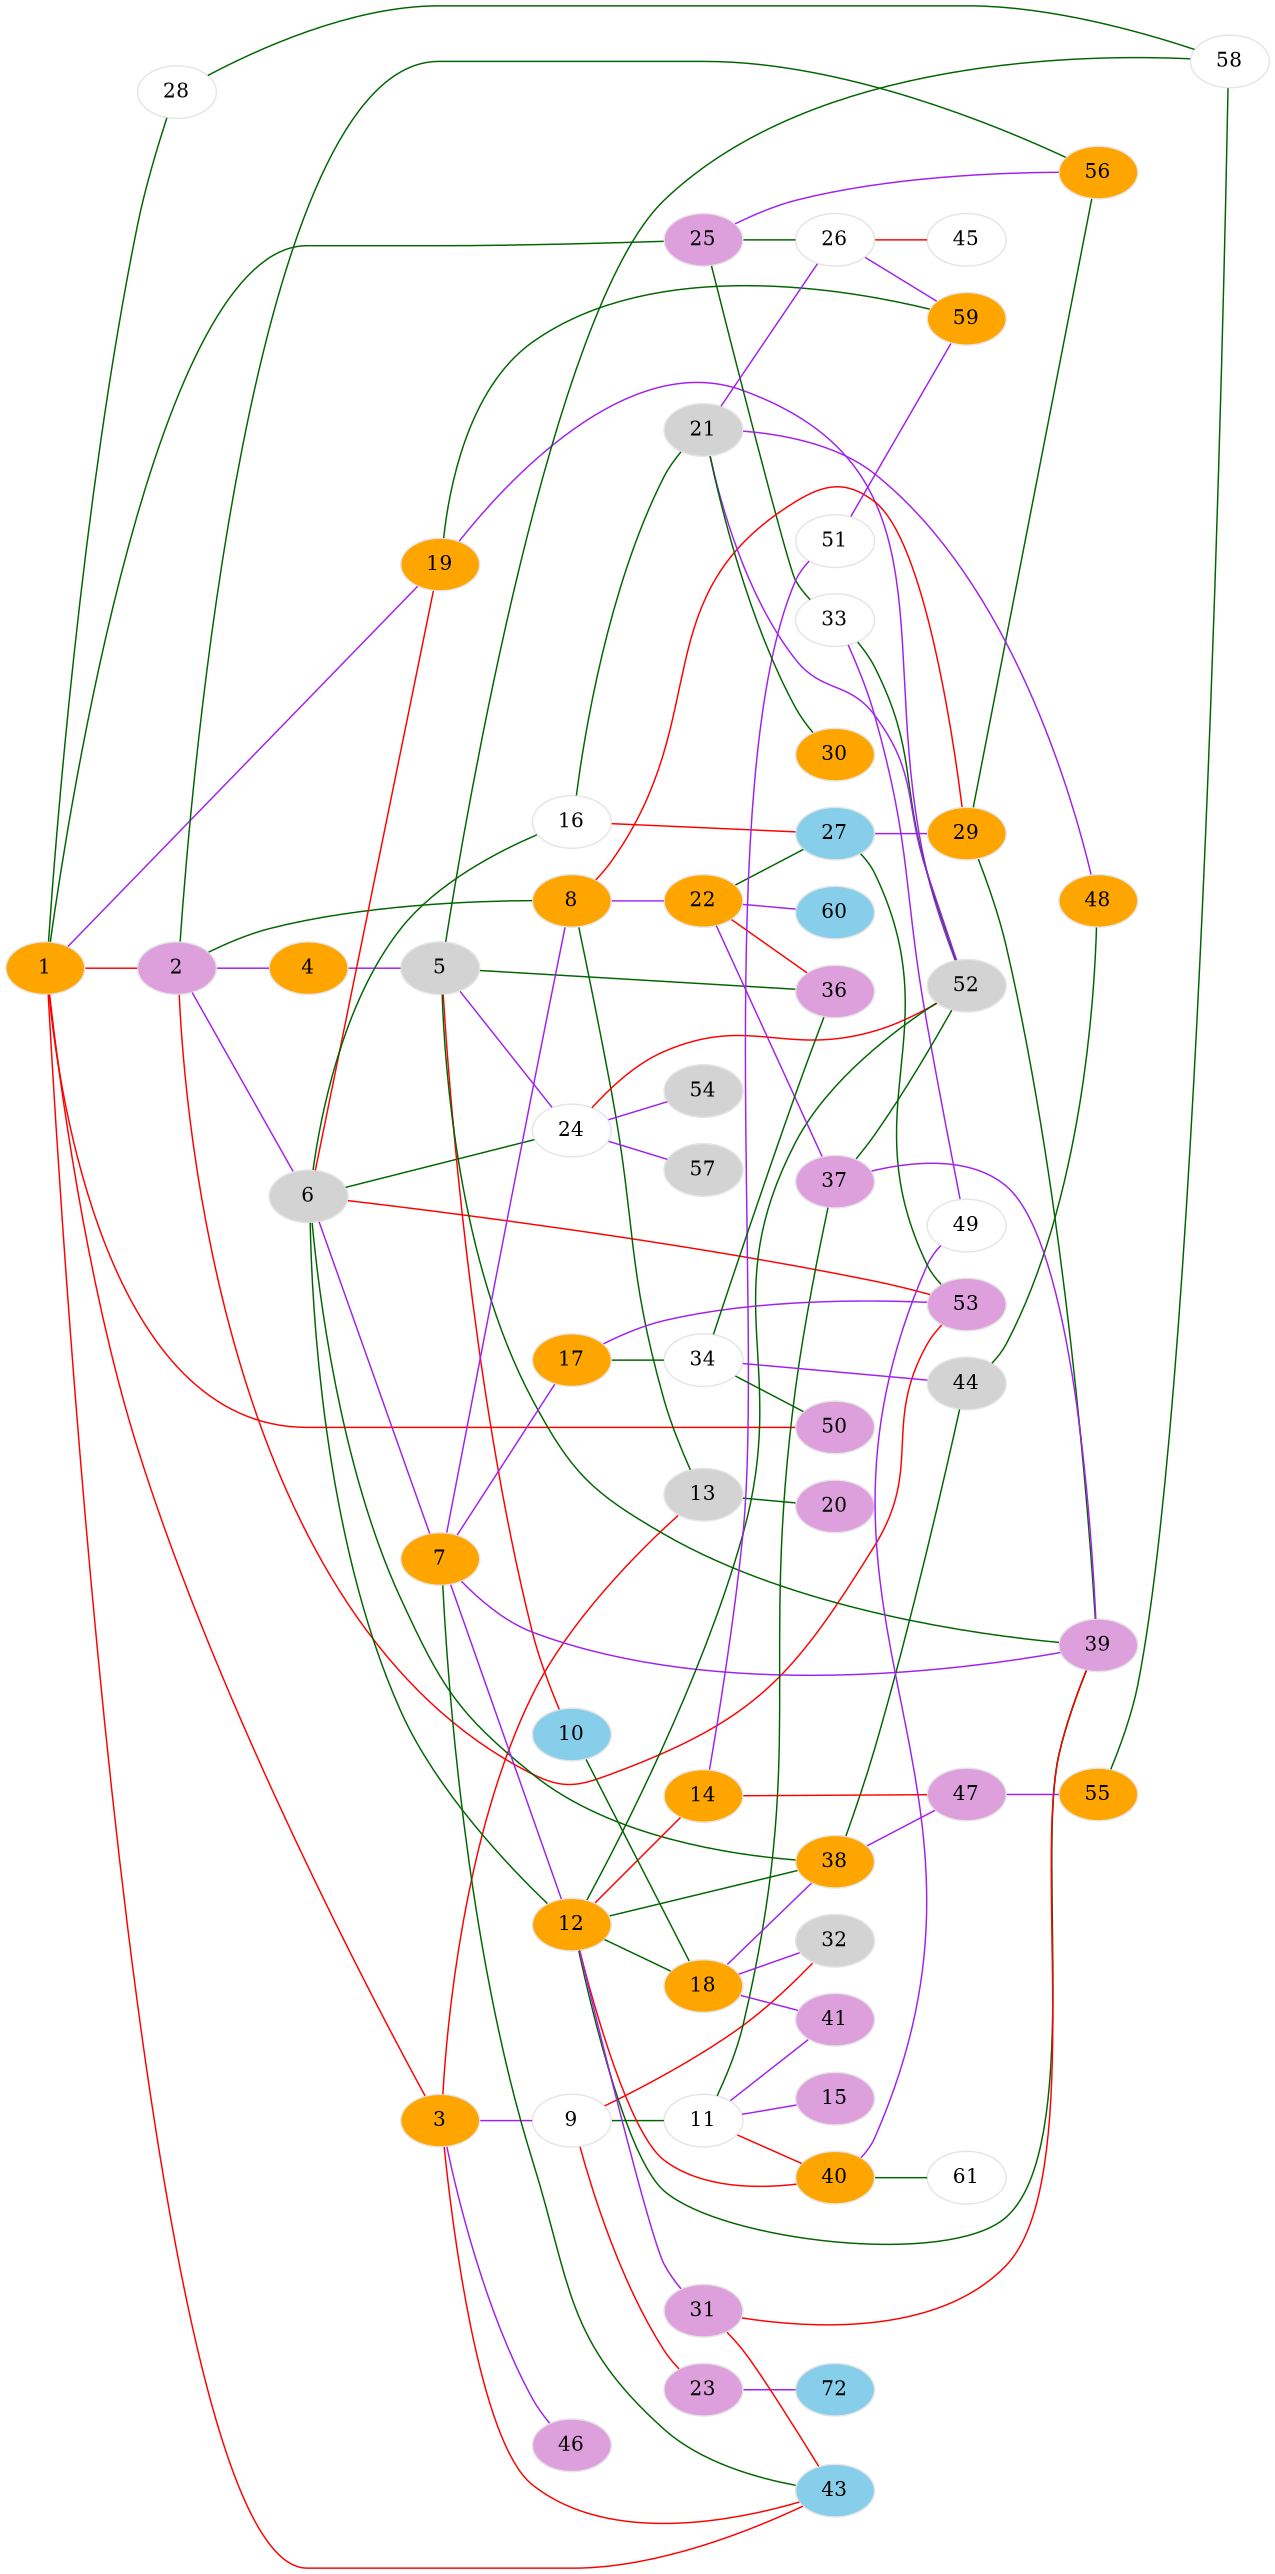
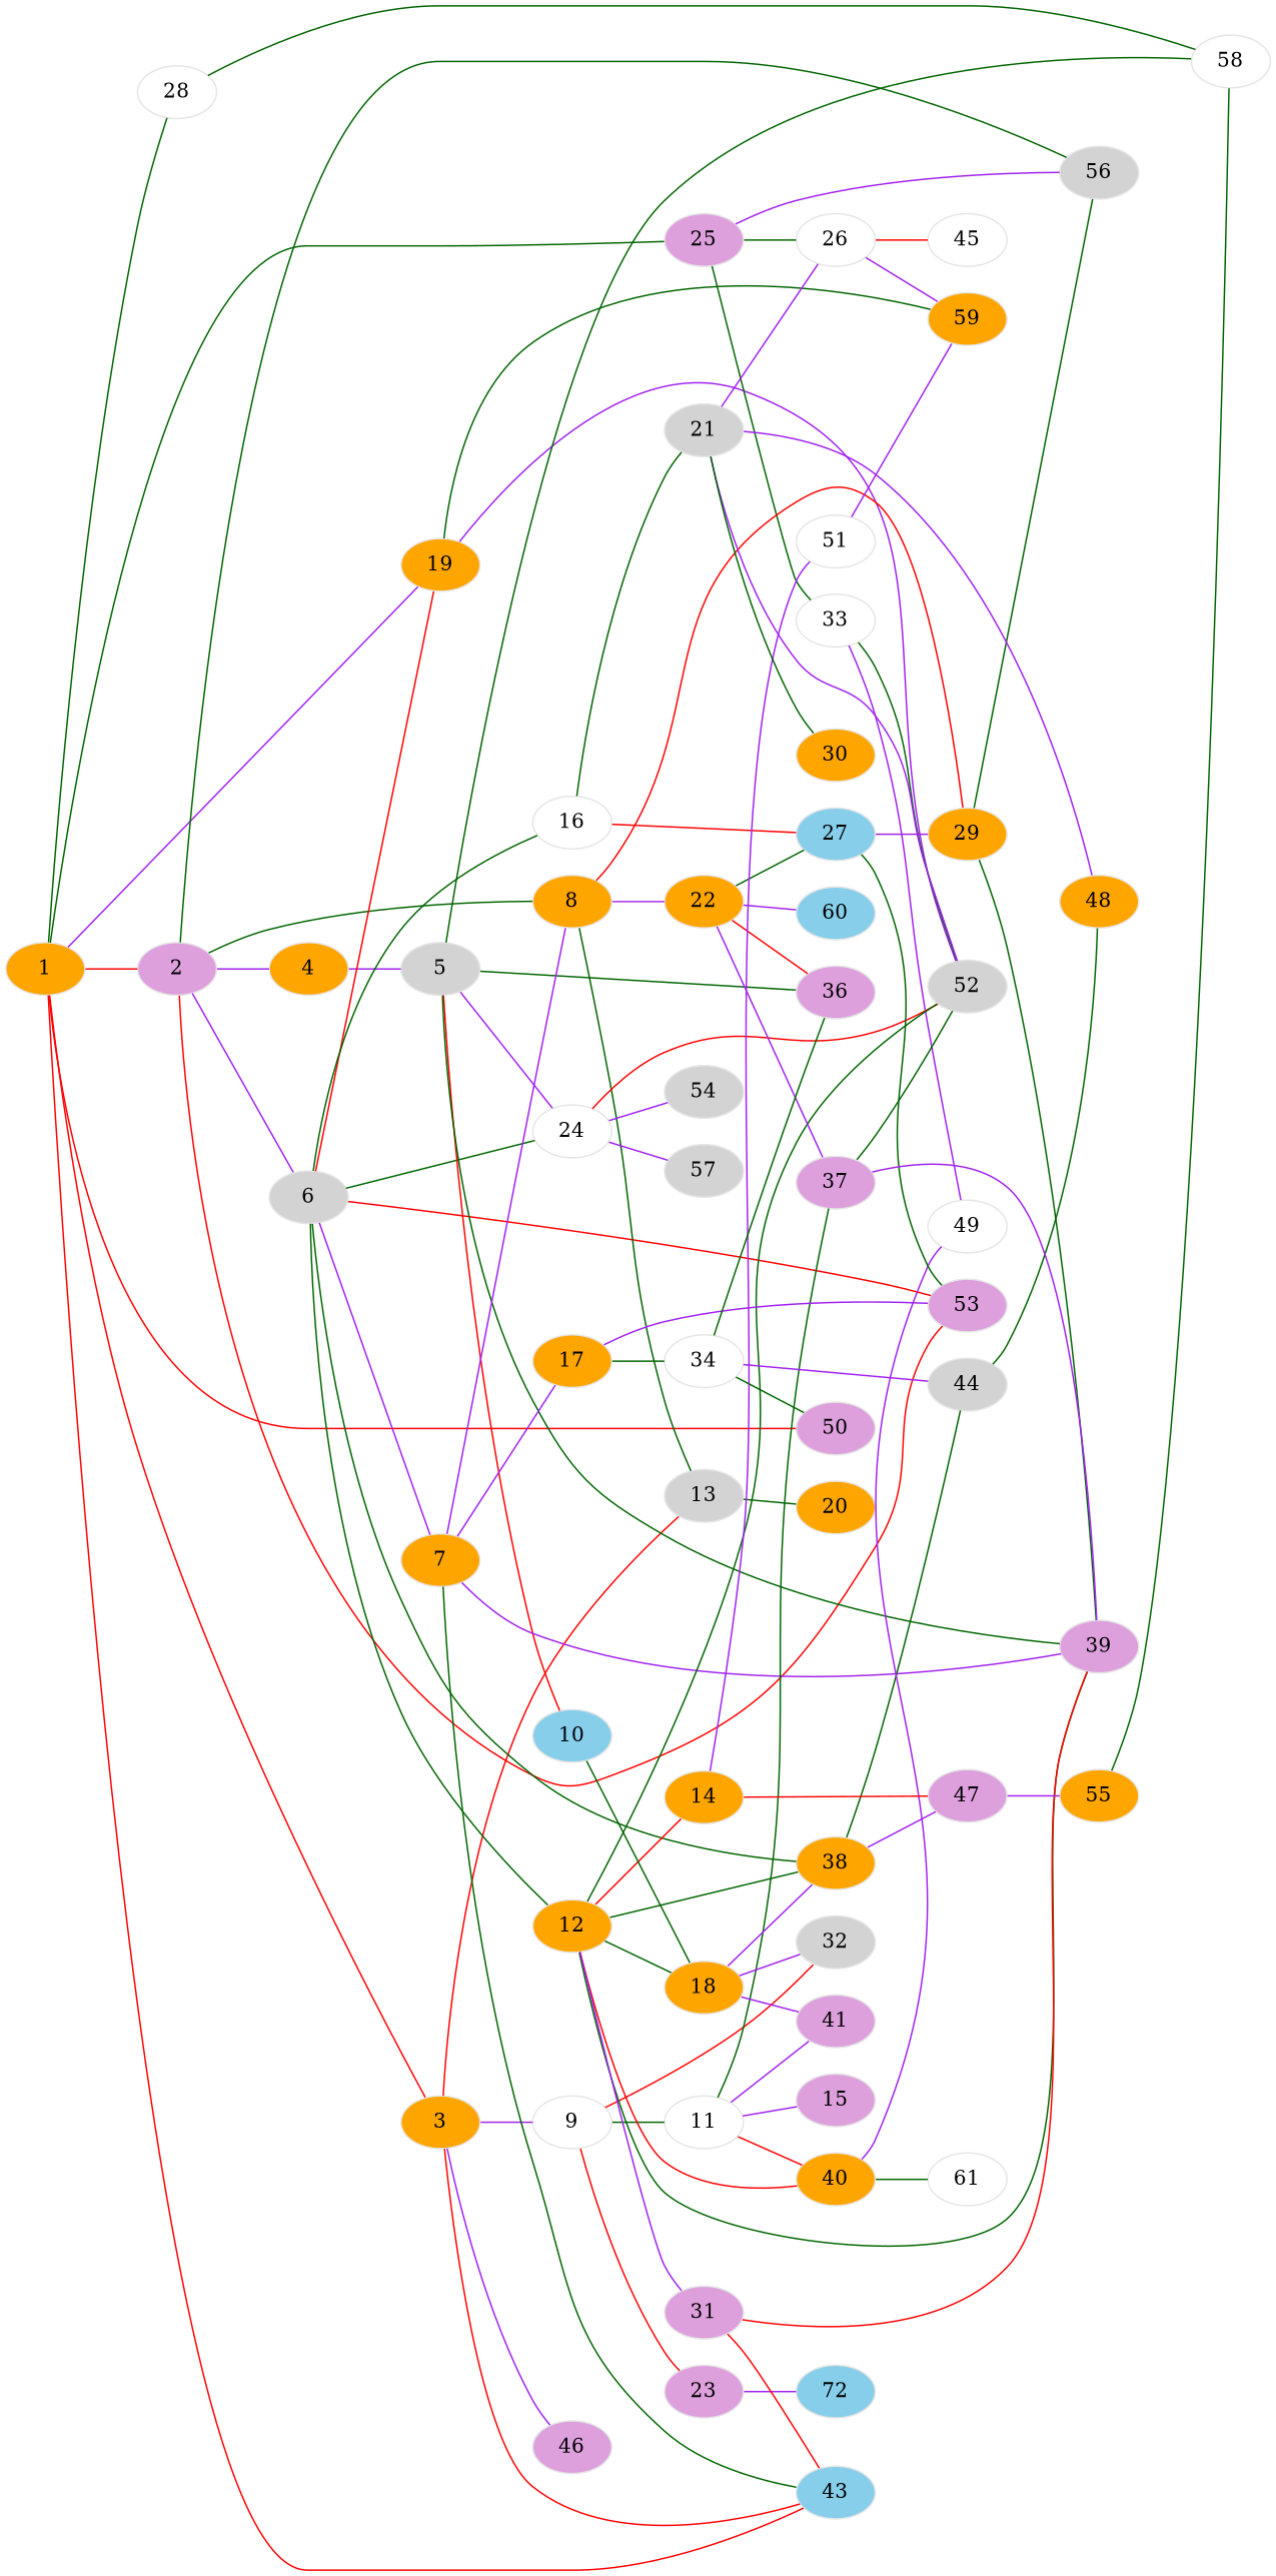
  graph {
    rankdir=LR
    node [color=gray90 fillcolor=orange style=filled]
    edge [color=purple weight=1.0]
    1
    2 [fillcolor=plum]
    3
    19
    25 [fillcolor=plum]
    28 [fillcolor=white]
    43 [fillcolor=skyblue]
    50 [fillcolor=plum]
    4
    6 [fillcolor=lightgrey]
    8
    53 [fillcolor=plum]
-   56
+   56 [fillcolor=lightgrey]
    9 [fillcolor=white]
    13 [fillcolor=lightgrey]
    46 [fillcolor=plum]
    52 [fillcolor=lightgrey]
    59
    26 [fillcolor=white]
    33 [fillcolor=white]
    58 [fillcolor=white]
    5 [fillcolor=lightgrey]
    24 [fillcolor=white]
    7
    12
    16 [fillcolor=white]
    38
    22
    29
    11 [fillcolor=white]
    23 [fillcolor=plum]
    32 [fillcolor=lightgrey]
-   20 [fillcolor=plum]
+   20
    10 [fillcolor=skyblue]
    36 [fillcolor=plum]
    39 [fillcolor=plum]
    18
    54 [fillcolor=lightgrey]
    57 [fillcolor=lightgrey]
    17
    40
    14
    31 [fillcolor=plum]
    21 [fillcolor=lightgrey]
    27 [fillcolor=skyblue]
    47 [fillcolor=plum]
    44 [fillcolor=lightgrey]
    34 [fillcolor=white]
    37 [fillcolor=plum]
    60 [fillcolor=skyblue]
    15 [fillcolor=plum]
    41 [fillcolor=plum]
    n53 [fillcolor=skyblue label=72]
    49 [fillcolor=white]
    61 [fillcolor=white]
    51 [fillcolor=white]
    55
    30
    48
    45 [fillcolor=white]
    1 -- 2 [color=red weight=2.0]
    1 -- 3 [color=red]
    1 -- 19
    1 -- 25 [color=darkgreen]
    1 -- 28 [color=darkgreen]
    1 -- 43 [color=red]
    1 -- 50 [color=red]
    2 -- 4
    2 -- 6
    2 -- 8 [color=darkgreen]
    2 -- 53 [color=red]
    2 -- 56 [color=darkgreen]
    3 -- 43 [color=red]
    3 -- 9
    3 -- 13 [color=red]
    3 -- 46
    19 -- 52
    19 -- 59 [color=darkgreen]
    25 -- 56
    25 -- 26 [color=darkgreen]
    25 -- 33 [color=darkgreen]
    28 -- 58 [color=darkgreen]
    4 -- 5
    6 -- 19 [color=red]
    6 -- 53 [color=red]
    6 -- 24 [color=darkgreen weight=2.0]
    6 -- 7
    6 -- 12 [color=darkgreen weight=2.0]
    6 -- 16 [color=darkgreen]
    6 -- 38 [color=darkgreen]
    8 -- 13 [color=darkgreen]
    8 -- 22
    8 -- 29 [color=red]
    9 -- 11 [color=darkgreen]
    9 -- 23 [color=red]
    9 -- 32 [color=red]
    13 -- 20 [color=darkgreen]
    26 -- 59
    26 -- 45 [color=red]
    33 -- 52 [color=darkgreen]
    33 -- 49
    5 -- 58 [color=darkgreen]
    5 -- 24
    5 -- 10 [color=red]
    5 -- 36 [color=darkgreen weight=4.0]
    5 -- 39 [color=darkgreen]
    24 -- 52 [color=red]
    24 -- 54
    24 -- 57
    7 -- 43 [color=darkgreen]
    7 -- 8
-   7 -- 12
    7 -- 39
    7 -- 17
    12 -- 52 [color=darkgreen]
    12 -- 38 [color=darkgreen]
    12 -- 39 [color=darkgreen]
    12 -- 18 [color=darkgreen]
    12 -- 40 [color=red weight=2.0]
    12 -- 14 [color=red]
    12 -- 31
    16 -- 21 [color=darkgreen]
    16 -- 27 [color=red]
    38 -- 47
    38 -- 44 [color=darkgreen]
    22 -- 36 [color=red]
    22 -- 27 [color=darkgreen]
    22 -- 37
    22 -- 60
    29 -- 56 [color=darkgreen]
    29 -- 39 [color=darkgreen]
    11 -- 40 [color=red]
    11 -- 37 [color=darkgreen weight=2.0]
    11 -- 15
    11 -- 41
    23 -- n53
    10 -- 18 [color=darkgreen]
    18 -- 38
    18 -- 32
    18 -- 41
    17 -- 53
    17 -- 34 [color=darkgreen]
    40 -- 49
    40 -- 61 [color=darkgreen]
    14 -- 47 [color=red]
    14 -- 51
    31 -- 43 [color=red]
    31 -- 39 [color=red]
    21 -- 52
    21 -- 26
    21 -- 30 [color=darkgreen]
    21 -- 48
    27 -- 53 [color=darkgreen]
    27 -- 29 [weight=2.0]
    47 -- 55 [weight=3.0]
    44 -- 48 [color=darkgreen]
    34 -- 50 [color=darkgreen]
    34 -- 36 [color=darkgreen]
    34 -- 44
    37 -- 52 [color=darkgreen]
    37 -- 39
    51 -- 59
    55 -- 58 [color=darkgreen]
  }
